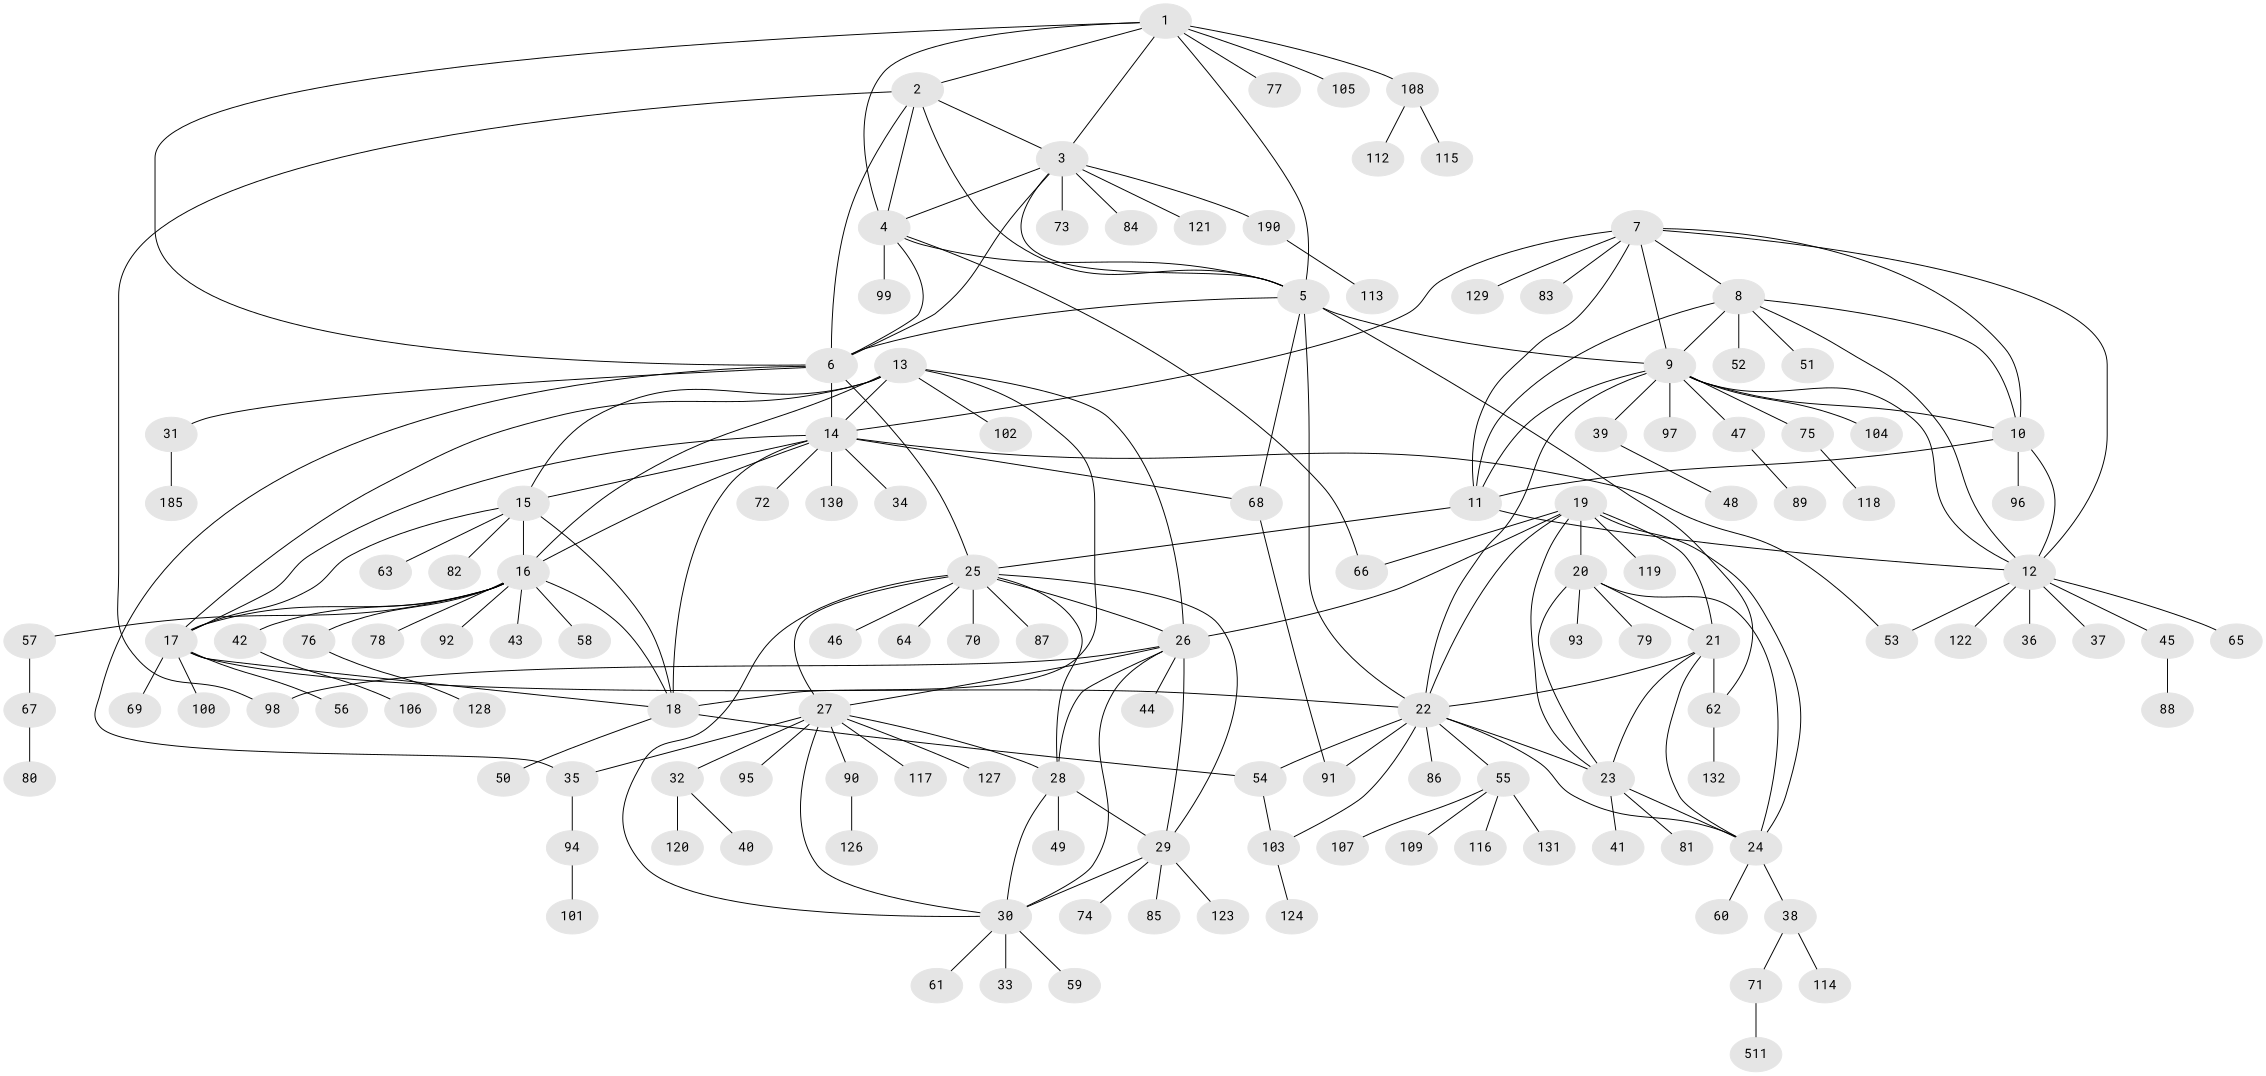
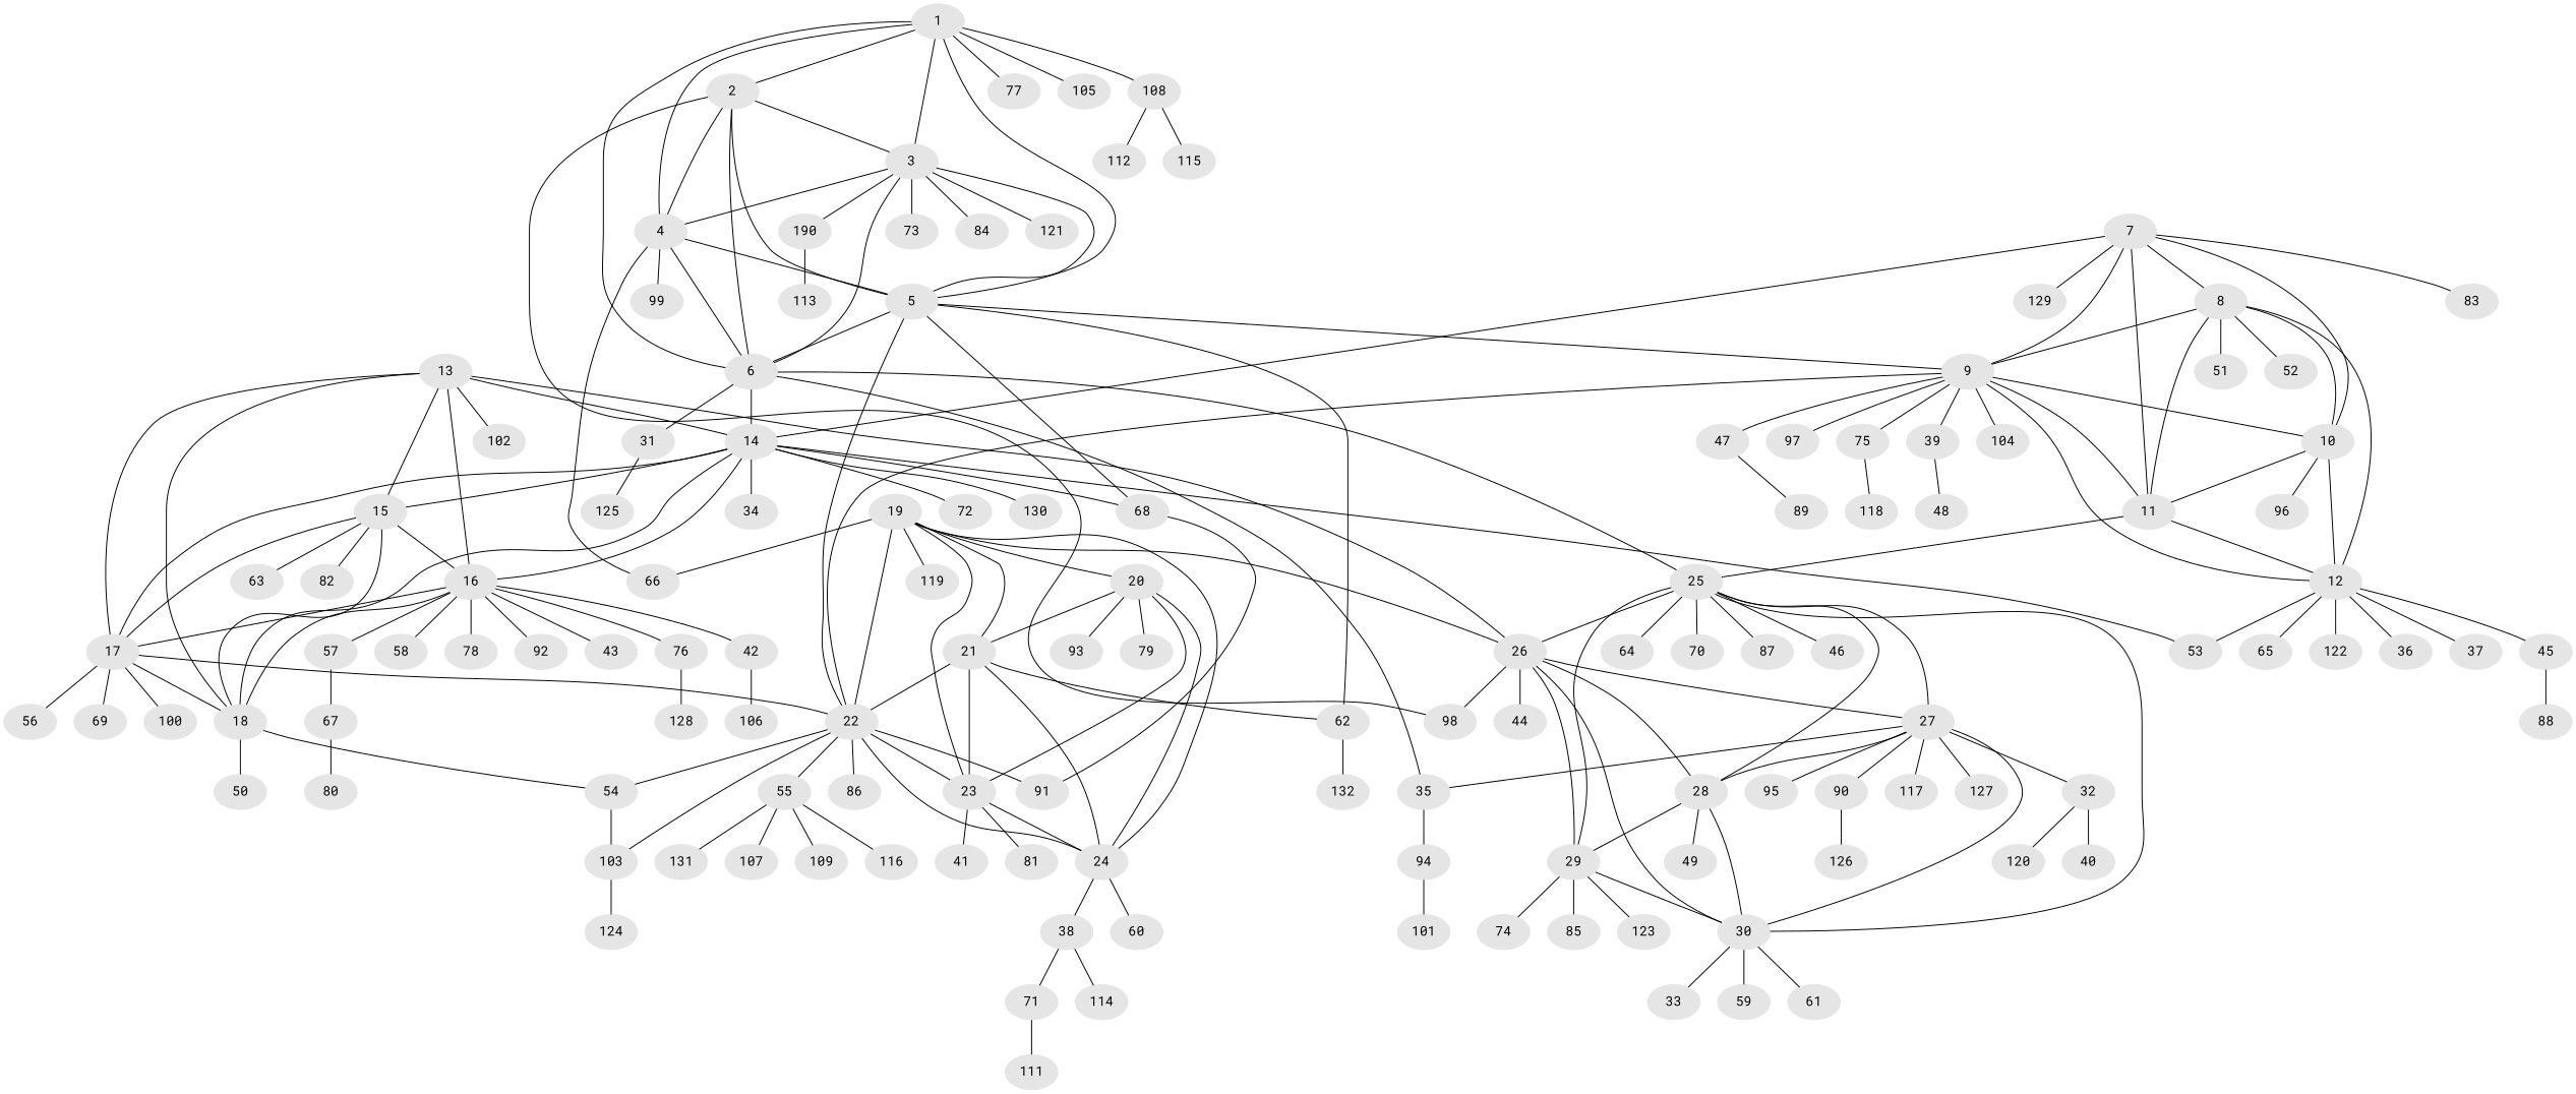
  graph {
    fontname="Roboto Mono"
    node [color=gray90 fontname="Roboto Mono" style=filled]
    edge [fontname="Roboto Mono"]
    1
    2
    3
    4
    5
    6
    77
    105
    108
    98
    73
    84
    n13 [label=190]
    121
    66
    99
    9
    22
    62
    68
    14
    25
    31
    35
    112
    115
    113
    10
    11
    12
    39
    47
    75
    97
    104
    54
    23
    24
    55
    86
    91
    103
    132
    53
    15
    16
    17
    18
    34
    72
    130
    26
    27
    28
    29
    30
    46
    64
    70
    87
-   125 [label=185]
+   125
    94
    7
    8
    83
    129
    51
    52
    96
    36
    37
    45
    65
    122
    48
    89
    118
    88
    13
    102
    63
    82
    42
    43
    57
    58
    76
    78
    92
    56
    69
    100
    50
    44
    106
    67
    128
    19
    20
    21
    119
    79
    93
    41
    81
    38
    60
    107
    109
    116
    131
    124
    71
    114
    32
    90
    95
    117
    127
    49
    74
    85
    123
    33
    59
    61
    40
    120
    126
    101
-   111 [label=511]
+   111
    80
    1 -- 2
    1 -- 3
    1 -- 4
    1 -- 5
    1 -- 6
    1 -- 77
    1 -- 105
    1 -- 108
    2 -- 3
    2 -- 4
    2 -- 5
    2 -- 6
    2 -- 98
    3 -- 4
    3 -- 5
    3 -- 6
    3 -- 73
    3 -- 84
    3 -- n13
    3 -- 121
    4 -- 5
    4 -- 6
    4 -- 66
    4 -- 99
    5 -- 6
    5 -- 9
    5 -- 22
    5 -- 62
    5 -- 68
    6 -- 14
    6 -- 25
    6 -- 31
    6 -- 35
    108 -- 112
    108 -- 115
    n13 -- 113
    9 -- 22
    9 -- 10
    9 -- 11
    9 -- 12
    9 -- 39
    9 -- 47
    9 -- 75
    9 -- 97
    9 -- 104
    22 -- 54
    22 -- 23
    22 -- 24
    22 -- 55
    22 -- 86
    22 -- 91
    22 -- 103
    62 -- 132
    68 -- 91
    14 -- 68
    14 -- 53
    14 -- 15
    14 -- 16
    14 -- 17
    14 -- 18
    14 -- 34
    14 -- 72
    14 -- 130
    25 -- 26
    25 -- 27
    25 -- 28
    25 -- 29
    25 -- 30
    25 -- 46
    25 -- 64
    25 -- 70
    25 -- 87
    31 -- 125
    35 -- 94
    10 -- 11
    10 -- 12
    10 -- 96
    11 -- 25
    11 -- 12
    12 -- 53
    12 -- 36
    12 -- 37
    12 -- 45
    12 -- 65
    12 -- 122
    39 -- 48
    47 -- 89
    75 -- 118
    54 -- 103
    23 -- 24
    23 -- 41
    23 -- 81
    24 -- 38
    24 -- 60
    55 -- 107
    55 -- 109
    55 -- 116
    55 -- 131
    103 -- 124
    15 -- 16
    15 -- 17
    15 -- 18
    15 -- 63
    15 -- 82
    16 -- 17
    16 -- 18
    16 -- 42
    16 -- 43
    16 -- 57
    16 -- 58
    16 -- 76
    16 -- 78
    16 -- 92
    17 -- 22
    17 -- 18
    17 -- 56
    17 -- 69
    17 -- 100
    18 -- 54
    18 -- 50
    26 -- 98
    26 -- 27
    26 -- 28
    26 -- 29
    26 -- 30
    26 -- 44
    27 -- 35
    27 -- 28
    27 -- 30
    27 -- 32
    27 -- 90
    27 -- 95
    27 -- 117
    27 -- 127
    28 -- 29
    28 -- 30
    28 -- 49
    29 -- 30
    29 -- 74
    29 -- 85
    29 -- 123
    30 -- 33
    30 -- 59
    30 -- 61
    94 -- 101
    7 -- 9
    7 -- 14
    7 -- 10
    7 -- 11
-   7 -- 12
    7 -- 8
    7 -- 83
    7 -- 129
    8 -- 9
    8 -- 10
    8 -- 11
    8 -- 12
    8 -- 51
    8 -- 52
    45 -- 88
    13 -- 14
    13 -- 15
    13 -- 16
    13 -- 17
    13 -- 18
    13 -- 26
    13 -- 102
    42 -- 106
    57 -- 67
    76 -- 128
    67 -- 80
    19 -- 66
    19 -- 22
    19 -- 23
    19 -- 24
    19 -- 26
    19 -- 20
    19 -- 21
    19 -- 119
    20 -- 23
    20 -- 24
    20 -- 21
    20 -- 79
    20 -- 93
    21 -- 22
    21 -- 62
    21 -- 23
    21 -- 24
    38 -- 71
    38 -- 114
    71 -- 111
    32 -- 40
    32 -- 120
    90 -- 126
  }
